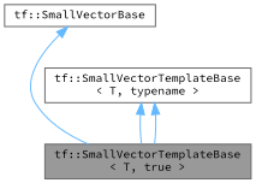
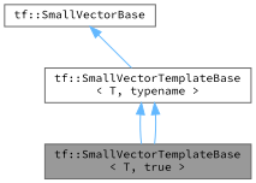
  digraph {
    fontname="Source Code Pro"
    node [color=gray40 fillcolor=white fontname="Source Code Pro" fontsize=10 shape=box style=filled]
    edge [color=steelblue1 dir=back fontname="Source Code Pro" fontsize=10 labelfontname=Helvetica labelfontsize=10 style=solid]
    n1 [fillcolor=grey60 fontcolor=black height=0.2 label="tf::SmallVectorTemplateBase\l\< T, true \>" width=0.4]
    n2 [height=0.2 label="tf::SmallVectorTemplateBase\l\< T, typename \>" width=0.4]
    n3 [height=0.2 label="tf::SmallVectorBase" width=0.4]
    n2 -> n1
    n2 -> n1
-   n3 -> n1
+   n3 -> n2
  }
